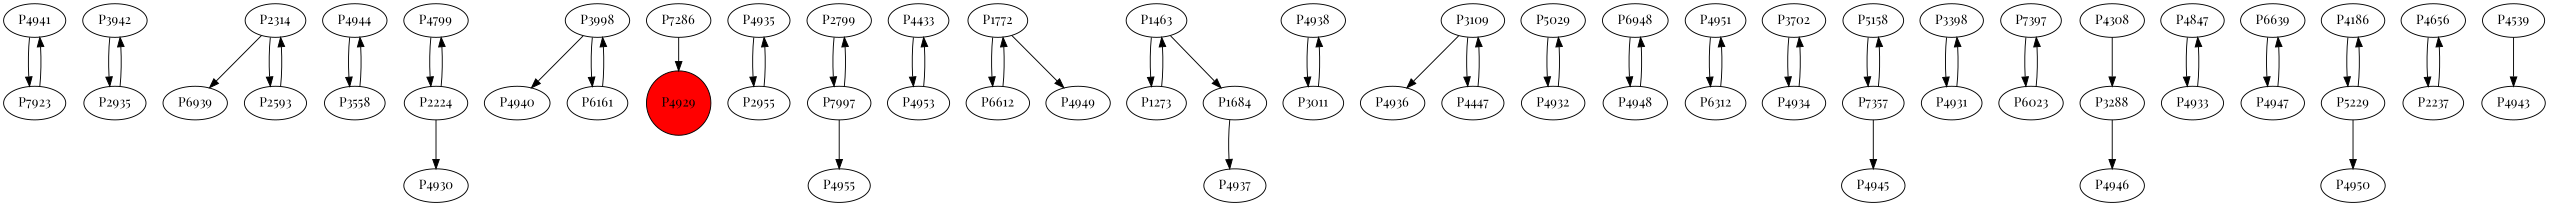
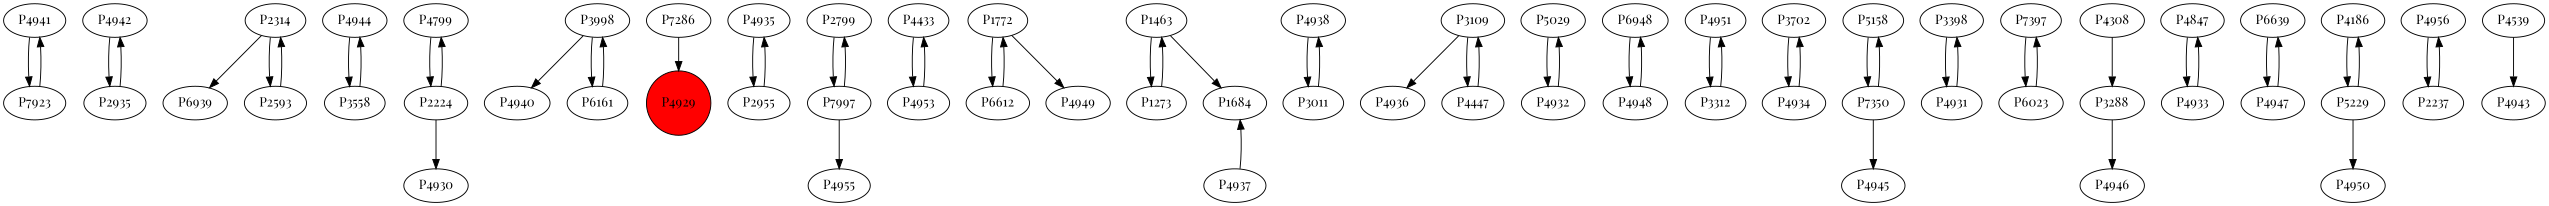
  digraph {
    fontname="Playfair Display"
    node [fontname="Playfair Display"]
    edge [fontname="Playfair Display"]
    P4941
    P7923
-   P4942 [label=P3942]
+   P4942
    P2935
    n5 [label=P6939]
    P2314
    P2593
    P4944
    P3558
    P4799
    P2224
    P4930
    P3998
    P4940
    P6161
    P4929 [fillcolor=red shape=circle style=filled]
    P7286
    P4935
    P2955
    P2799
    P7997
    P4955
    P4433
    P4953
    P1772
    P6612
    P4949
    P1463
    P1273
    P1684
    P4937
    P4938
    P3011
    P3109
    P4936
    P4447
    P5029
    P4932
    P6948
    P4948
    P4951
-   P3312 [label=P6312]
+   P3312
    P3702
    P4934
    P5158
-   P7350 [label=P7357]
+   P7350
    P4945
    P3398
    P4931
    P7397
    P6023
    P3288
    P4946
    P4308
    P4847
    P4933
    P6639
    P4947
    P4186
    P5229
    P4950
-   P4956 [label=P4656]
+   P4956
    P2237
    P4539
    P4943
    P4941 -> P7923
    P7923 -> P4941
    P4942 -> P2935
    P2935 -> P4942
    P2314 -> n5
    P2314 -> P2593
    P2593 -> P2314
    P4944 -> P3558
    P3558 -> P4944
    P4799 -> P2224
    P2224 -> P4799
    P2224 -> P4930
    P3998 -> P4940
    P3998 -> P6161
    P6161 -> P3998
    P7286 -> P4929
    P4935 -> P2955
    P2955 -> P4935
    P2799 -> P7997
    P7997 -> P2799
    P7997 -> P4955
    P4433 -> P4953
    P4953 -> P4433
    P1772 -> P6612
    P1772 -> P4949
    P6612 -> P1772
    P1463 -> P1273
    P1463 -> P1684
    P1273 -> P1463
-   P1684 -> P4937
+   P4937 -> P1684
    P4938 -> P3011
    P3011 -> P4938
    P3109 -> P4936
    P3109 -> P4447
    P4447 -> P3109
    P5029 -> P4932
    P4932 -> P5029
    P6948 -> P4948
    P4948 -> P6948
    P4951 -> P3312
    P3312 -> P4951
    P3702 -> P4934
    P4934 -> P3702
    P5158 -> P7350
    P7350 -> P5158
    P7350 -> P4945
    P3398 -> P4931
    P4931 -> P3398
    P7397 -> P6023
    P6023 -> P7397
    P3288 -> P4946
    P4308 -> P3288
    P4847 -> P4933
    P4933 -> P4847
    P6639 -> P4947
    P4947 -> P6639
    P4186 -> P5229
    P5229 -> P4186
    P5229 -> P4950
    P4956 -> P2237
    P2237 -> P4956
    P4539 -> P4943
  }
